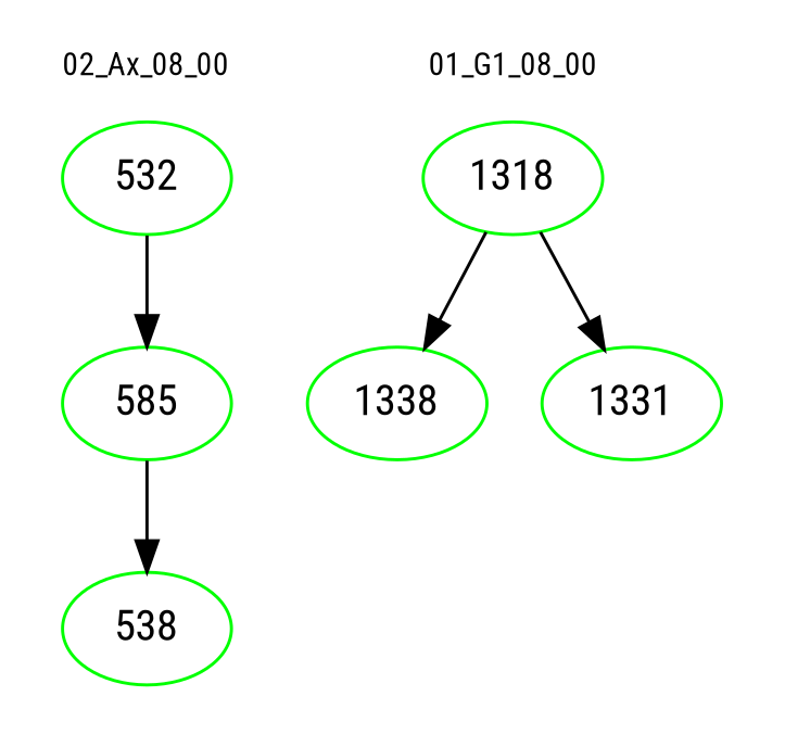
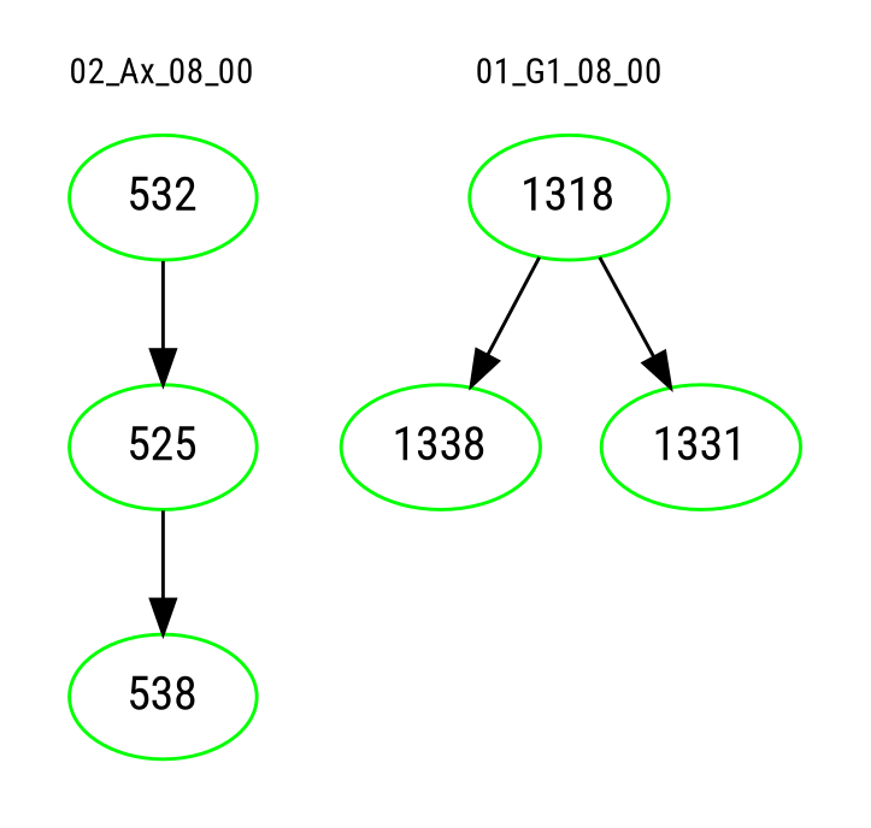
  digraph {
    fontname="Roboto Condensed"
    node [color=green fontname="Roboto Condensed"]
    edge [color=black fontname="Roboto Condensed"]
-   n1 [label=585]
+   n1 [label=525]
    n2 [label=538]
    n3 [label=532]
    n4 [label=1318]
    n5 [label=1338]
    n6 [label=1331]
    subgraph cluster_1 {
      color=white
      fontsize=10
      label="02_Ax_08_00"
      n1
      n2
      n3
    }
    subgraph cluster_2 {
      color=white
      fontsize=10
      label="01_G1_08_00"
      n4
      n5
      n6
    }
    n1 -> n2
    n3 -> n1
    n4 -> n5
    n4 -> n6
  }
